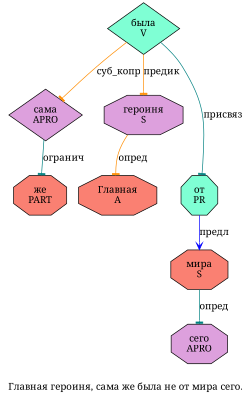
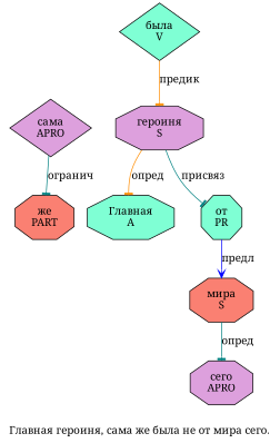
  digraph {
    fontname="Noto Serif"
    label="Главная героиня, сама же была не от мира сего."
    node [fillcolor=salmon fontname="Noto Serif" penwidth=1 shape=octagon style=filled]
    edge [arrowhead=tee color=darkorange fontname="Noto Serif"]
-   n1 [label="Главная\nA"]
+   n1 [fillcolor=aquamarine label="Главная\nA"]
    n2 [fillcolor=plum label="героиня\nS"]
    n3 [fillcolor=plum label="сама\nAPRO" shape=diamond]
    n4 [label="же\nPART"]
    n5 [fillcolor=aquamarine label="была\nV" shape=diamond]
    n6 [fillcolor=aquamarine label="от\nPR"]
    n7 [label="мира\nS"]
    n8 [fillcolor=plum label="сего\nAPRO"]
    n2 -> n1 [label="опред"]
    n3 -> n4 [color=teal label="огранич"]
    n5 -> n2 [label="предик"]
-   n5 -> n3 [label="суб_копр"]
-   n5 -> n6 [color=teal label="присвяз"]
+   n2 -> n6 [color=teal label="присвяз"]
    n6 -> n7 [arrowhead=vee color=blue label="предл"]
    n7 -> n8 [color=teal label="опред"]
  }
